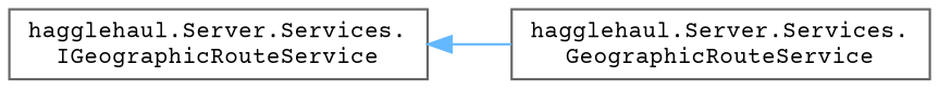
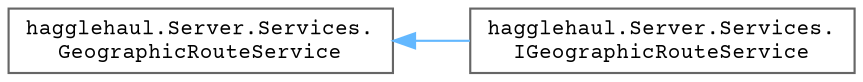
  digraph {
    rankdir=LR
    fontname="Courier Prime"
    node [color=grey40 fillcolor=white fontname="Courier Prime" fontsize=10 shape=box style=filled]
    n1 [height=0.2 label="hagglehaul.Server.Services.\lIGeographicRouteService" width=0.4]
    n2 [height=0.2 label="hagglehaul.Server.Services.\lGeographicRouteService" width=0.4]
-   n1 -> n2 [color=steelblue1 dir=back fontname="Courier Prime" fontsize=10 labelfontname=Helvetica labelfontsize=10 style=solid]
+   n2 -> n1 [color=steelblue1 dir=back fontname="Courier Prime" fontsize=10 labelfontname=Helvetica labelfontsize=10 style=solid]
  }
